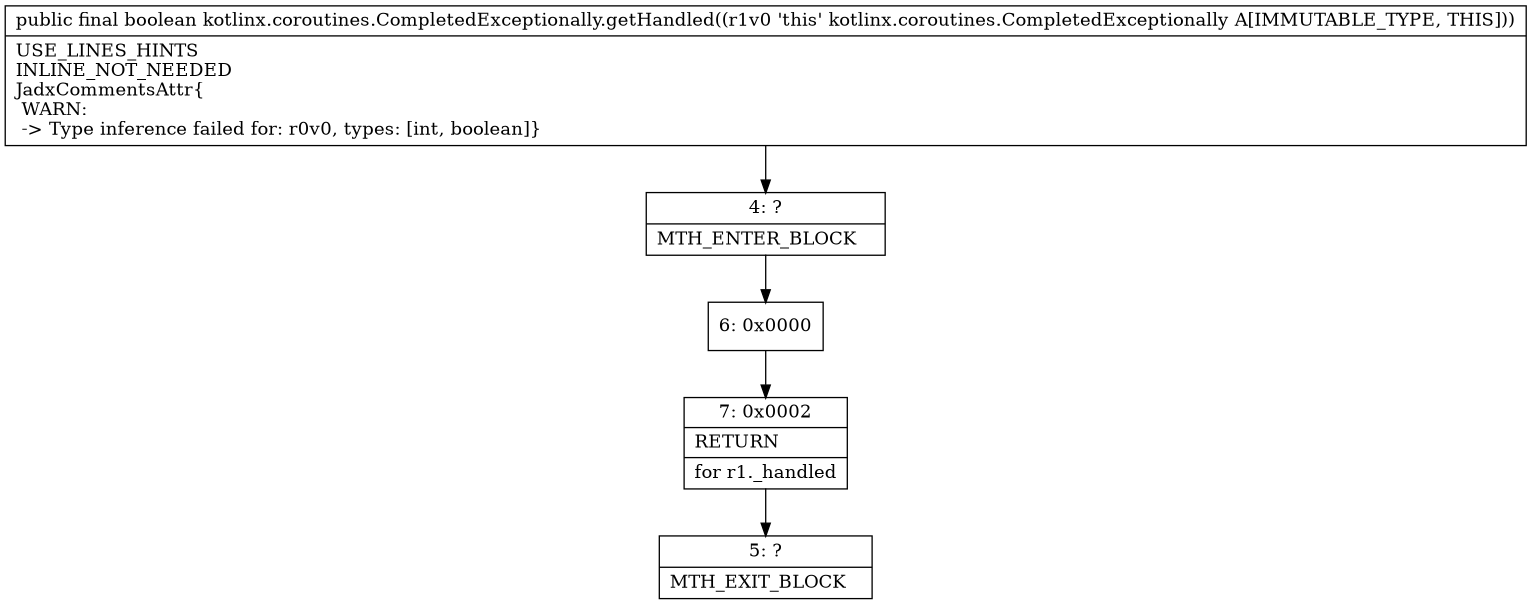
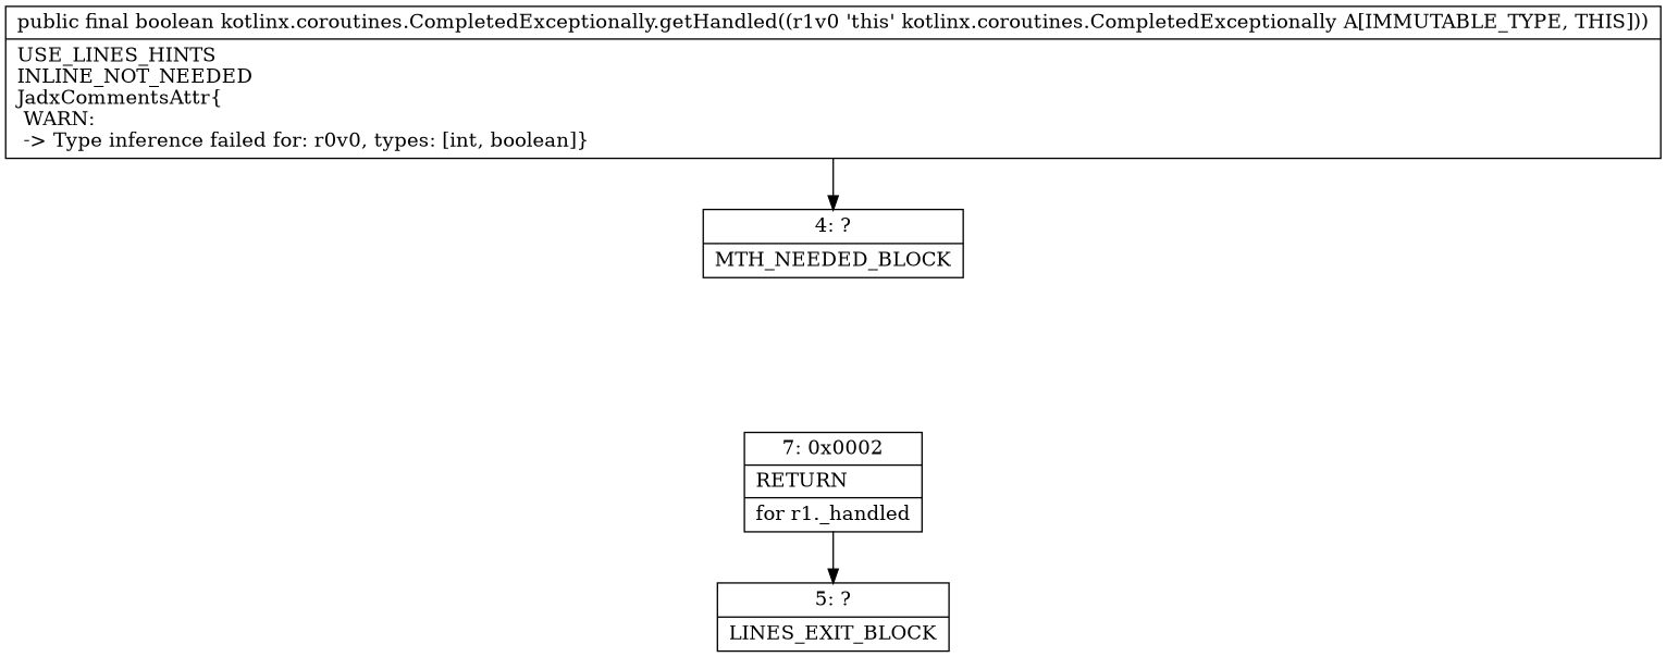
  digraph {
    node [shape=record]
-   n1 [label="{4\:\ ?|MTH_ENTER_BLOCK\l}"]
-   n2 [label="{6\:\ 0x0000}"]
+   n1 [label="{4\:\ ?|MTH_NEEDED_BLOCK\l}"]
    n3 [label="{7\:\ 0x0002|RETURN\l|for r1._handled\l}"]
-   n4 [label="{5\:\ ?|MTH_EXIT_BLOCK\l}"]
+   n4 [label="{5\:\ ?|LINES_EXIT_BLOCK\l}"]
    n5 [label="{public final boolean kotlinx.coroutines.CompletedExceptionally.getHandled((r1v0 'this' kotlinx.coroutines.CompletedExceptionally A[IMMUTABLE_TYPE, THIS]))  | USE_LINES_HINTS\lINLINE_NOT_NEEDED\lJadxCommentsAttr\{\l WARN: \l \-\> Type inference failed for: r0v0, types: [int, boolean]\}\l}"]
-   n1 -> n2
-   n2 -> n3
    n3 -> n4
    n5 -> n1
  }
